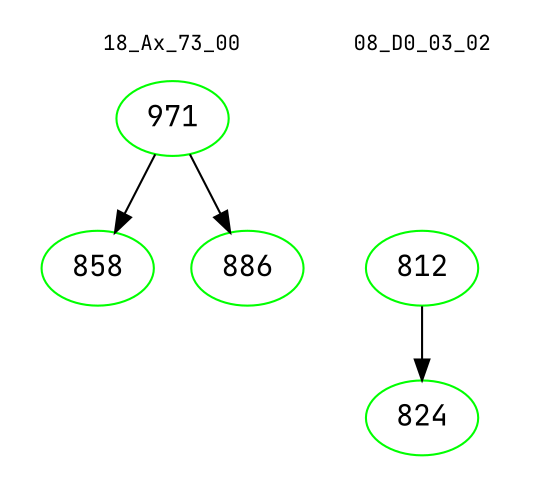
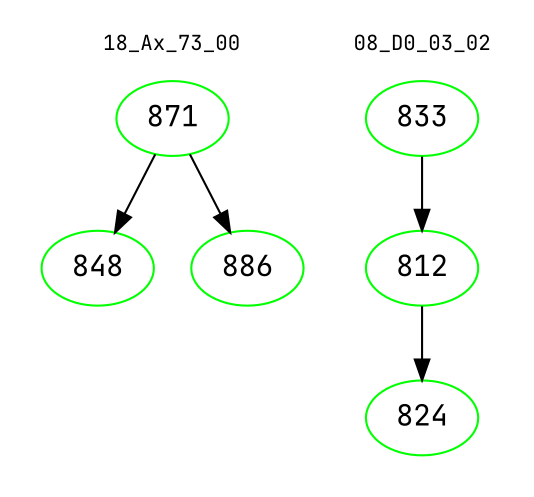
  digraph {
    fontname="JetBrains Mono"
    node [color=green fontname="JetBrains Mono"]
    edge [color=black fontname="JetBrains Mono"]
-   n1 [label=971]
-   n2 [label=858]
+   n1 [label=871]
+   n2 [label=848]
    n3 [label=886]
+   n4 [label=833]
    n5 [label=812]
    n6 [label=824]
    subgraph cluster_1 {
      color=white
      fontsize=10
      label="18_Ax_73_00"
      n1
      n2
      n3
    }
    subgraph cluster_2 {
      color=white
      fontsize=10
      label="08_D0_03_02"
+     n4
      n5
      n6
    }
    n1 -> n2
    n1 -> n3
+   n4 -> n5
    n5 -> n6
  }
